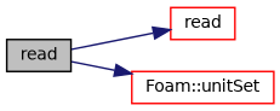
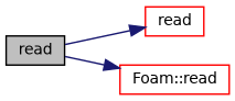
  digraph {
    rankdir=LR
    node [color=red fontname=Helvetica fontsize=10 shape=record]
    edge [color=midnightblue fontname=Helvetica fontsize=10 labelfontname=Helvetica labelfontsize=10 style=solid]
    n1 [color=black fillcolor=grey75 fontcolor=black height=0.2 label=read style=filled width=0.4]
    n2 [height=0.2 label=read width=0.4]
-   n3 [height=0.2 label="Foam::unitSet" width=0.4]
+   n3 [height=0.2 label="Foam::read" width=0.4]
    n1 -> n2
    n1 -> n3
  }
